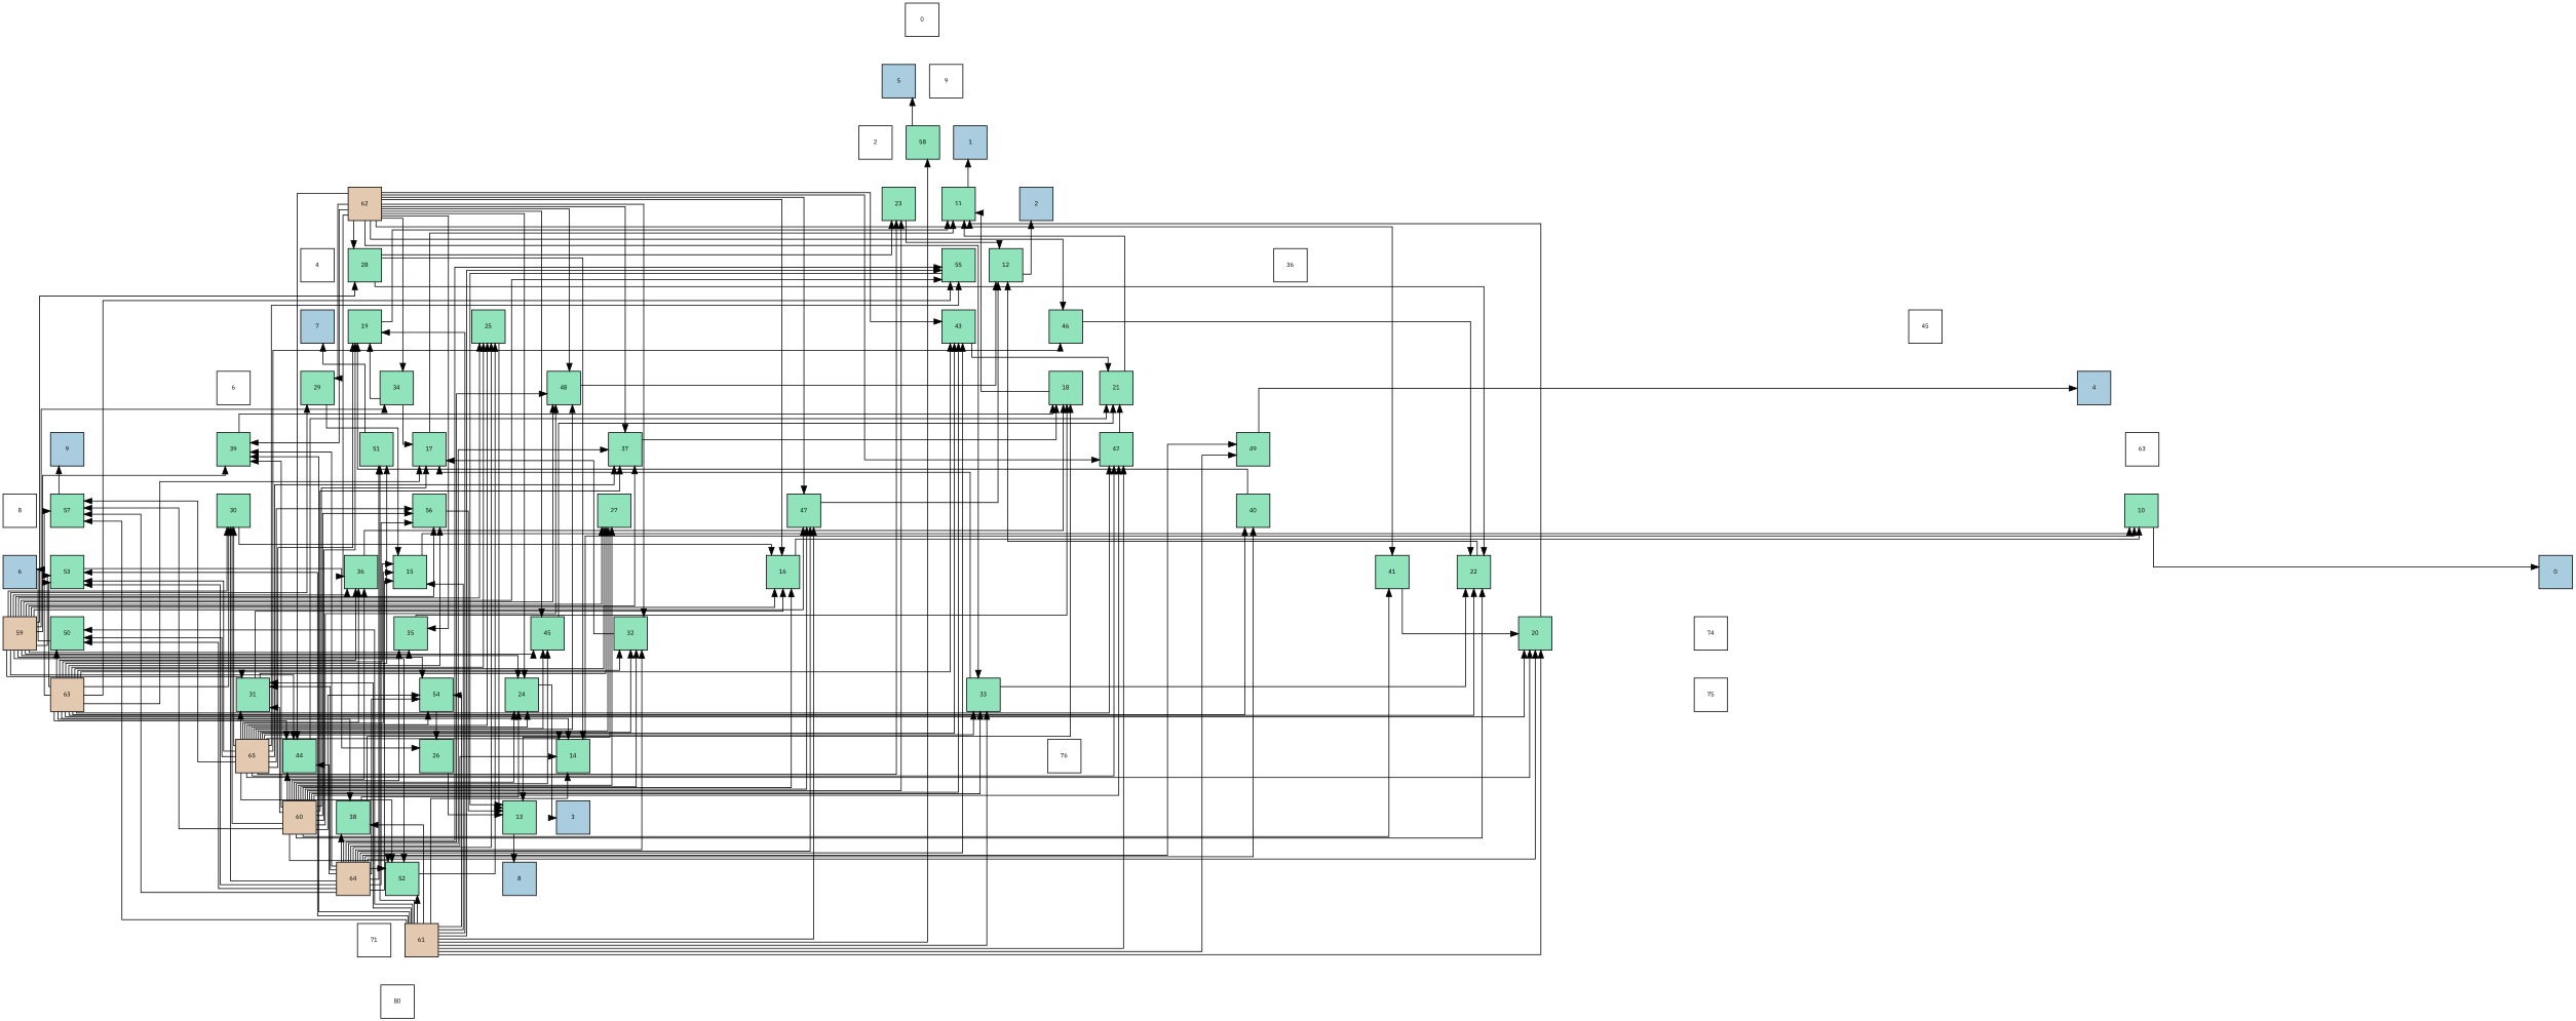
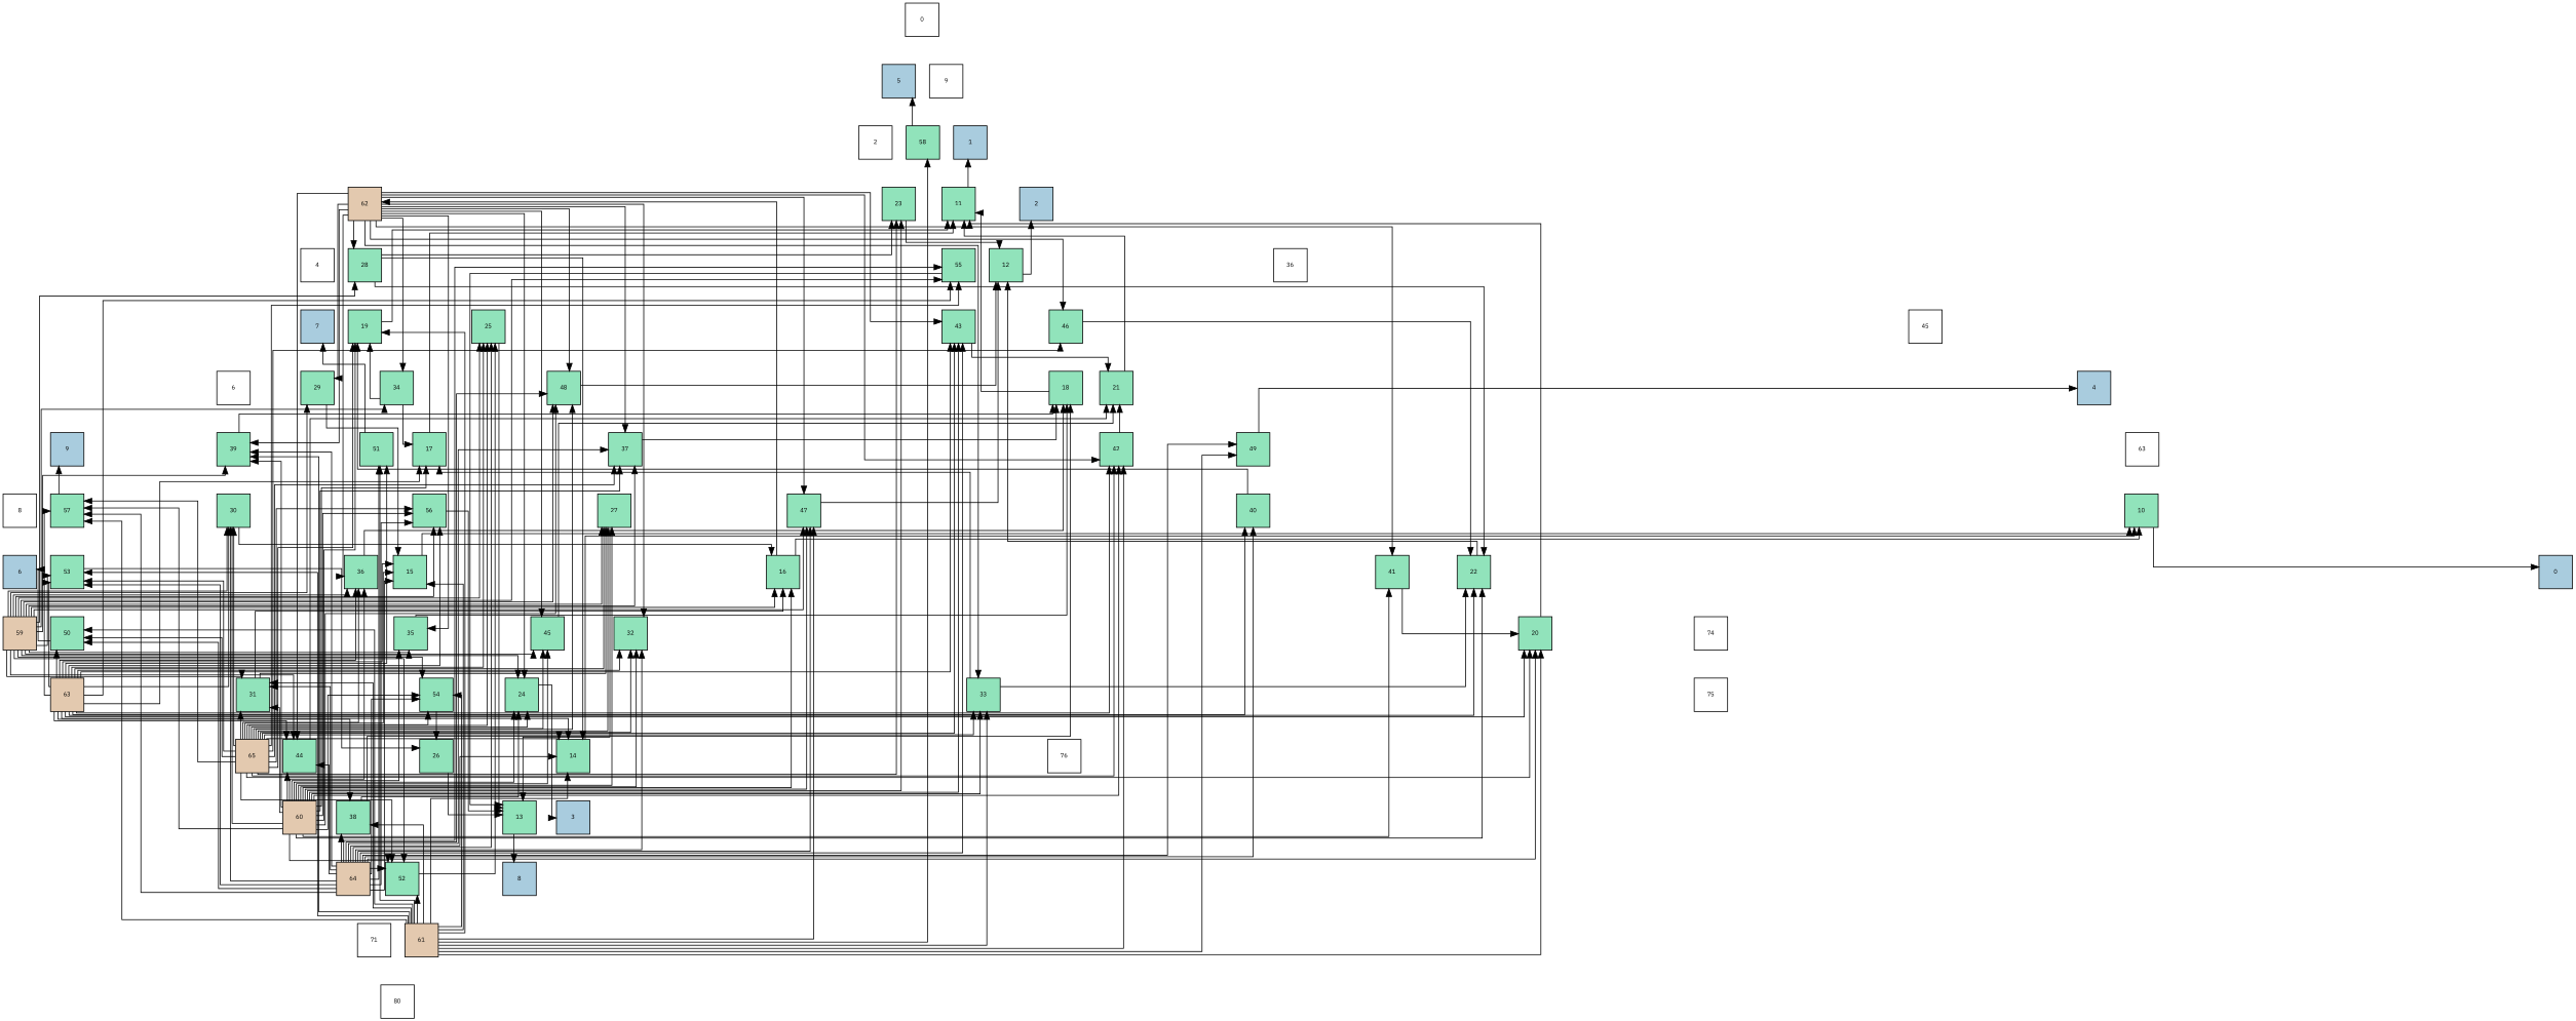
  digraph {
    fontname="IBM Plex Sans"
    rank=same
    rankdir=TB
    splines=ortho
    node [fillcolor="#91e3bb" fixedsize=true fontname="IBM Plex Sans" fontsize=8 shape=square style=filled]
    edge [constraint=false fontname="IBM Plex Sans" style=vis]
    n1 [fillcolor="#ffffff" label=0 width=0.6]
    n2 [fillcolor="#a9ccde" label=5 width=0.6]
    n3 [fillcolor="#ffffff" label=9 width=0.6]
    n4 [fillcolor="#ffffff" label=2 width=0.6]
    n5 [label=58 width=0.6]
    n6 [fillcolor="#a9ccde" label=1 width=0.6]
    n7 [fillcolor="#e3c9af" label=62 width=0.6]
    n8 [label=23 width=0.6]
    n9 [label=11 width=0.6]
    n10 [fillcolor="#ffffff" label=4 width=0.6]
    n11 [label=28 width=0.6]
    n12 [label=29 width=0.6]
    n13 [label=39 width=0.6]
    n14 [label=34 width=0.6]
    n15 [label=43 width=0.6]
    n16 [label=48 width=0.6]
    n17 [label=36 width=0.6]
    n18 [label=46 width=0.6]
    n19 [label=37 width=0.6]
    n20 [label=35 width=0.6]
    n21 [label=42 width=0.6]
    n22 [label=47 width=0.6]
    n23 [label=16 width=0.6]
    n24 [label=45 width=0.6]
    n25 [label=44 width=0.6]
    n26 [label=41 width=0.6]
    n27 [label=32 width=0.6]
    n28 [label=24 width=0.6]
    n29 [label=33 width=0.6]
    n30 [label=55 width=0.6]
    n31 [label=12 width=0.6]
    n32 [fillcolor="#a9ccde" label=7 width=0.6]
    n33 [label=19 width=0.6]
    n34 [label=25 width=0.6]
    n35 [label=22 width=0.6]
    n36 [label=14 width=0.6]
    n37 [label=51 width=0.6]
    n38 [label=15 width=0.6]
    n39 [label=57 width=0.6]
    n40 [label=30 width=0.6]
    n41 [label=18 width=0.6]
    n42 [label=17 width=0.6]
    n43 [label=21 width=0.6]
    n44 [label=50 width=0.6]
    n45 [label=27 width=0.6]
    n46 [label=31 width=0.6]
    n47 [label=54 width=0.6]
    n48 [label=40 width=0.6]
    n49 [label=10 width=0.6]
    n50 [label=38 width=0.6]
    n51 [fillcolor="#e3c9af" label=60 width=0.6]
    n52 [label=20 width=0.6]
    n53 [label=26 width=0.6]
    n54 [fillcolor="#a9ccde" label=3 width=0.6]
    n55 [fillcolor="#ffffff" label=76 width=0.6]
    n56 [fillcolor="#ffffff" label=6 width=0.6]
    n57 [fillcolor="#a9ccde" label=9 width=0.6]
    n58 [fillcolor="#ffffff" label=8 width=0.6]
    n59 [fillcolor="#a9ccde" label=6 width=0.6]
    n60 [label=53 width=0.6]
    n61 [fillcolor="#e3c9af" label=59 width=0.6]
    n62 [fillcolor="#a9ccde" label=2 width=0.6]
    n63 [label=13 width=0.6]
    n64 [fillcolor="#ffffff" label=74 width=0.6]
    n65 [label=56 width=0.6]
    n66 [fillcolor="#e3c9af" label=63 width=0.6]
    n67 [label=52 width=0.6]
    n68 [fillcolor="#ffffff" label=36 width=0.6]
    n69 [fillcolor="#a9ccde" label=8 width=0.6]
    n70 [fillcolor="#e3c9af" label=65 width=0.6]
    n71 [fillcolor="#ffffff" label=71 width=0.6]
    n72 [fillcolor="#e3c9af" label=61 width=0.6]
    n73 [fillcolor="#ffffff" label=45 width=0.6]
    n74 [label=49 width=0.6]
    n75 [fillcolor="#e3c9af" label=64 width=0.6]
    n76 [fillcolor="#ffffff" label=75 width=0.6]
    n77 [fillcolor="#a9ccde" label=4 width=0.6]
    n78 [fillcolor="#a9ccde" label=0 width=0.6]
    n79 [fillcolor="#ffffff" label=63 width=0.6]
    n80 [fillcolor="#ffffff" label=80 width=0.6]
    n1 -> n2 [constraint=true style=invis]
    n1 -> n3 [constraint=true style=invis]
    n2 -> n4 [constraint=true style=invis]
    n2 -> n5 [constraint=true style=invis]
    n3 -> n5 [constraint=true style=invis]
    n3 -> n6 [constraint=true style=invis]
    n4 -> n7 [constraint=true style=invis]
    n4 -> n8 [constraint=true style=invis]
    n5 -> n2
    n5 -> n8 [constraint=true style=invis]
    n5 -> n9 [constraint=true style=invis]
    n6 -> n9 [constraint=true style=invis]
    n6 -> n62 [constraint=true style=invis]
    n7 -> n10 [constraint=true style=invis]
    n7 -> n11
    n7 -> n11 [constraint=true style=invis]
    n7 -> n12
    n7 -> n13
    n7 -> n14
    n7 -> n15
    n7 -> n16
    n7 -> n17
    n7 -> n18
    n7 -> n19
    n7 -> n20
    n7 -> n21
    n7 -> n22
-   n7 -> n23
+   n23 -> n7
    n7 -> n24
    n7 -> n25
    n7 -> n26
    n7 -> n27
    n7 -> n28
    n7 -> n29
    n8 -> n11 [constraint=true style=invis]
    n8 -> n30 [constraint=true style=invis]
    n8 -> n31
    n9 -> n6
    n9 -> n30 [constraint=true style=invis]
    n9 -> n31 [constraint=true style=invis]
    n10 -> n32 [constraint=true style=invis]
    n10 -> n33 [constraint=true style=invis]
    n11 -> n8
    n11 -> n33 [constraint=true style=invis]
    n11 -> n34 [constraint=true style=invis]
    n11 -> n35
    n11 -> n36
    n12 -> n13 [constraint=true style=invis]
    n12 -> n37 [constraint=true style=invis]
    n12 -> n38
    n13 -> n39 [constraint=true style=invis]
    n13 -> n40 [constraint=true style=invis]
    n13 -> n41
    n14 -> n33
    n14 -> n37 [constraint=true style=invis]
    n14 -> n42
    n14 -> n42 [constraint=true style=invis]
    n15 -> n16 [constraint=true style=invis]
    n15 -> n41 [constraint=true style=invis]
    n15 -> n43
    n16 -> n19 [constraint=true style=invis]
    n16 -> n31
    n16 -> n42 [constraint=true style=invis]
    n17 -> n20 [constraint=true style=invis]
    n17 -> n41
    n17 -> n44 [constraint=true style=invis]
    n18 -> n35
    n18 -> n41 [constraint=true style=invis]
    n18 -> n43 [constraint=true style=invis]
    n19 -> n22 [constraint=true style=invis]
    n19 -> n41
    n19 -> n45 [constraint=true style=invis]
    n20 -> n41
    n20 -> n46 [constraint=true style=invis]
    n20 -> n47 [constraint=true style=invis]
    n21 -> n22 [constraint=true style=invis]
    n21 -> n43
    n21 -> n48 [constraint=true style=invis]
    n22 -> n23 [constraint=true style=invis]
    n22 -> n26 [constraint=true style=invis]
    n22 -> n31
    n23 -> n24 [constraint=true style=invis]
    n23 -> n27 [constraint=true style=invis]
    n23 -> n49
    n24 -> n28 [constraint=true style=invis]
    n24 -> n43
    n24 -> n47 [constraint=true style=invis]
    n25 -> n43
    n25 -> n50 [constraint=true style=invis]
    n25 -> n51 [constraint=true style=invis]
    n26 -> n27 [constraint=true style=invis]
    n26 -> n52
    n26 -> n52 [constraint=true style=invis]
    n27 -> n28 [constraint=true style=invis]
    n27 -> n29 [constraint=true style=invis]
-   n27 -> n42
    n28 -> n36 [constraint=true style=invis]
    n28 -> n53 [constraint=true style=invis]
    n28 -> n54
    n29 -> n35
    n29 -> n36 [constraint=true style=invis]
    n29 -> n42
    n29 -> n55 [constraint=true style=invis]
    n30 -> n15 [constraint=true style=invis]
    n30 -> n34 [constraint=true style=invis]
    n30 -> n63
    n31 -> n15 [constraint=true style=invis]
    n31 -> n18 [constraint=true style=invis]
    n31 -> n62
    n32 -> n12 [constraint=true style=invis]
    n32 -> n56 [constraint=true style=invis]
    n33 -> n9
    n33 -> n12 [constraint=true style=invis]
    n33 -> n14 [constraint=true style=invis]
    n34 -> n14 [constraint=true style=invis]
    n34 -> n16 [constraint=true style=invis]
    n34 -> n63
    n35 -> n31
    n35 -> n52 [constraint=true style=invis]
    n35 -> n64 [constraint=true style=invis]
    n36 -> n49
    n36 -> n54 [constraint=true style=invis]
    n36 -> n63 [constraint=true style=invis]
    n37 -> n32
    n37 -> n40 [constraint=true style=invis]
    n37 -> n65 [constraint=true style=invis]
    n38 -> n20 [constraint=true style=invis]
    n38 -> n24 [constraint=true style=invis]
    n38 -> n49
    n39 -> n57
    n39 -> n59 [constraint=true style=invis]
    n39 -> n60 [constraint=true style=invis]
    n40 -> n17 [constraint=true style=invis]
    n40 -> n23
    n40 -> n60 [constraint=true style=invis]
    n41 -> n9
    n41 -> n19 [constraint=true style=invis]
    n41 -> n21 [constraint=true style=invis]
    n42 -> n9
    n42 -> n45 [constraint=true style=invis]
    n42 -> n65 [constraint=true style=invis]
    n43 -> n9
    n43 -> n21 [constraint=true style=invis]
    n43 -> n74 [constraint=true style=invis]
    n44 -> n46 [constraint=true style=invis]
    n44 -> n59
    n44 -> n66 [constraint=true style=invis]
    n45 -> n23 [constraint=true style=invis]
    n45 -> n38 [constraint=true style=invis]
    n45 -> n63
    n46 -> n23
    n46 -> n25 [constraint=true style=invis]
    n46 -> n45
    n46 -> n70 [constraint=true style=invis]
    n47 -> n25 [constraint=true style=invis]
    n47 -> n53
    n47 -> n53 [constraint=true style=invis]
    n48 -> n26 [constraint=true style=invis]
    n48 -> n33
    n48 -> n35 [constraint=true style=invis]
    n49 -> n35 [constraint=true style=invis]
    n49 -> n78
    n49 -> n78 [constraint=true style=invis]
    n50 -> n28
    n50 -> n41
    n50 -> n67 [constraint=true style=invis]
    n50 -> n75 [constraint=true style=invis]
    n51 -> n8
    n51 -> n13
    n51 -> n15
    n51 -> n16
    n51 -> n17
    n51 -> n19
    n51 -> n20
    n51 -> n21
    n51 -> n22
    n51 -> n23
    n51 -> n24
    n51 -> n25
    n51 -> n26
    n51 -> n27
    n51 -> n28
    n51 -> n29
    n51 -> n33
    n51 -> n35
    n51 -> n39
    n51 -> n40
    n51 -> n42
    n51 -> n45
    n51 -> n46
    n51 -> n47
    n51 -> n65
    n51 -> n67
    n51 -> n75 [constraint=true style=invis]
    n52 -> n9
    n52 -> n29 [constraint=true style=invis]
    n52 -> n76 [constraint=true style=invis]
    n53 -> n50 [constraint=true style=invis]
    n53 -> n63
    n53 -> n63 [constraint=true style=invis]
    n54 -> n69 [constraint=true style=invis]
    n55 -> n54 [constraint=true style=invis]
    n56 -> n13 [constraint=true style=invis]
    n56 -> n57 [constraint=true style=invis]
    n57 -> n39 [constraint=true style=invis]
    n57 -> n58 [constraint=true style=invis]
    n58 -> n59 [constraint=true style=invis]
    n59 -> n61 [constraint=true style=invis]
    n60 -> n44 [constraint=true style=invis]
    n60 -> n53
    n60 -> n61 [constraint=true style=invis]
    n61 -> n11
    n61 -> n12
    n61 -> n13
    n61 -> n14
    n61 -> n16
    n61 -> n17
    n61 -> n19
    n61 -> n20
    n61 -> n22
    n61 -> n23
    n61 -> n24
    n61 -> n25
    n61 -> n28
    n61 -> n30
    n61 -> n34
    n61 -> n40
    n61 -> n45
    n61 -> n46
    n61 -> n47
    n61 -> n60
    n61 -> n65
    n61 -> n66 [constraint=true style=invis]
    n61 -> n67
    n62 -> n31 [constraint=true style=invis]
    n62 -> n68 [constraint=true style=invis]
    n63 -> n67 [constraint=true style=invis]
    n63 -> n69
    n63 -> n69 [constraint=true style=invis]
    n64 -> n76 [constraint=true style=invis]
    n65 -> n17 [constraint=true style=invis]
    n65 -> n38 [constraint=true style=invis]
    n65 -> n63
    n66 -> n15
    n66 -> n17
    n66 -> n21
    n66 -> n25
    n66 -> n27
    n66 -> n30
    n66 -> n34
    n66 -> n35
    n66 -> n36
    n66 -> n37
    n66 -> n38
    n66 -> n39
    n66 -> n40
    n66 -> n42
    n66 -> n44
    n66 -> n45
    n66 -> n48
    n66 -> n50
    n66 -> n52
    n66 -> n60
    n66 -> n65
    n66 -> n70 [constraint=true style=invis]
    n67 -> n34
    n67 -> n71 [constraint=true style=invis]
    n67 -> n72 [constraint=true style=invis]
    n68 -> n18 [constraint=true style=invis]
    n68 -> n73 [constraint=true style=invis]
    n69 -> n72 [constraint=true style=invis]
    n70 -> n8
    n70 -> n15
    n70 -> n16
    n70 -> n17
    n70 -> n18
    n70 -> n19
    n70 -> n21
    n70 -> n24
    n70 -> n27
    n70 -> n28
    n70 -> n29
    n70 -> n30
    n70 -> n33
    n70 -> n34
    n70 -> n36
    n70 -> n38
    n70 -> n39
    n70 -> n40
    n70 -> n44
    n70 -> n45
    n70 -> n46
    n70 -> n47
    n70 -> n51 [constraint=true style=invis]
    n70 -> n52
    n70 -> n60
    n70 -> n65
    n70 -> n67
    n71 -> n80 [constraint=true style=invis]
    n72 -> n5
    n72 -> n13
    n72 -> n21
    n72 -> n22
    n72 -> n29
-   n72 -> n30
    n72 -> n33
    n72 -> n36
    n72 -> n37
    n72 -> n38
    n72 -> n39
    n72 -> n44
    n72 -> n46
    n72 -> n47
    n72 -> n50
    n72 -> n52
    n72 -> n60
    n72 -> n67
    n72 -> n74
    n72 -> n80 [constraint=true style=invis]
    n73 -> n43 [constraint=true style=invis]
    n73 -> n77 [constraint=true style=invis]
    n74 -> n48 [constraint=true style=invis]
    n74 -> n49 [constraint=true style=invis]
    n74 -> n77
    n75 -> n13
    n75 -> n15
    n75 -> n16
    n75 -> n19
    n75 -> n22
    n75 -> n25
    n75 -> n27
    n75 -> n30
    n75 -> n34
    n75 -> n36
    n75 -> n37
    n75 -> n38
    n75 -> n39
    n75 -> n40
    n75 -> n44
    n75 -> n46
    n75 -> n47
    n75 -> n48
    n75 -> n50
    n75 -> n52
    n75 -> n60
    n75 -> n65
    n75 -> n67
    n75 -> n71 [constraint=true style=invis]
    n75 -> n74
    n76 -> n55 [constraint=true style=invis]
    n77 -> n74 [constraint=true style=invis]
    n77 -> n79 [constraint=true style=invis]
    n78 -> n64 [constraint=true style=invis]
    n79 -> n49 [constraint=true style=invis]
  }
